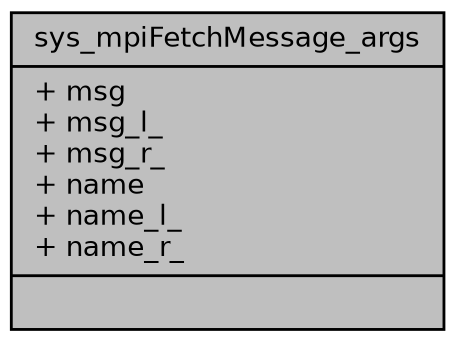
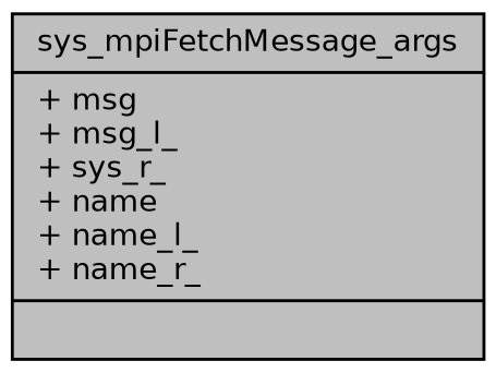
  digraph {
-   n1 [color=black fillcolor=grey75 fontcolor=black fontname=Helvetica fontsize=10 height=0.2 label="{sys_mpiFetchMessage_args\n|+ msg\l+ msg_l_\l+ msg_r_\l+ name\l+ name_l_\l+ name_r_\l|}" shape=record style=filled width=0.4]
+   n1 [color=black fillcolor=grey75 fontcolor=black fontname=Helvetica fontsize=10 height=0.2 label="{sys_mpiFetchMessage_args\n|+ msg\l+ msg_l_\l+ sys_r_\l+ name\l+ name_l_\l+ name_r_\l|}" shape=record style=filled width=0.4]
  }
